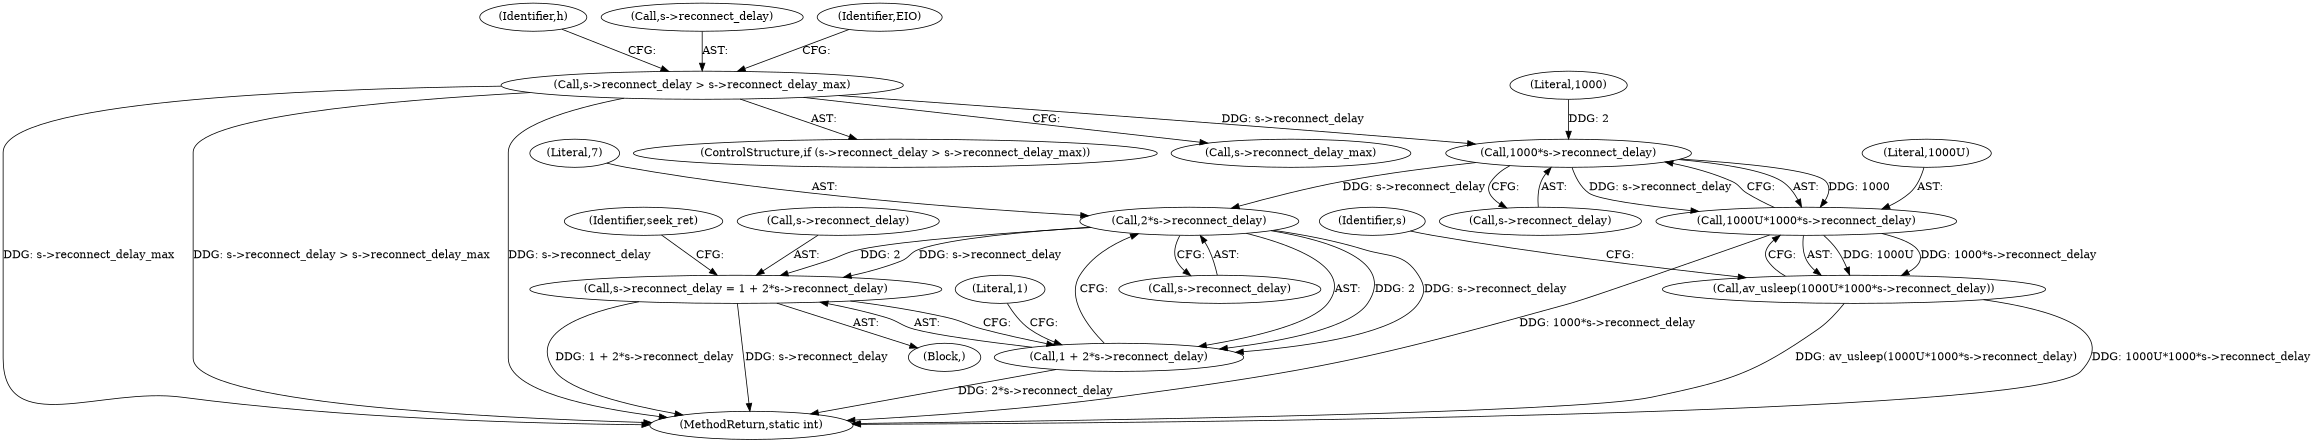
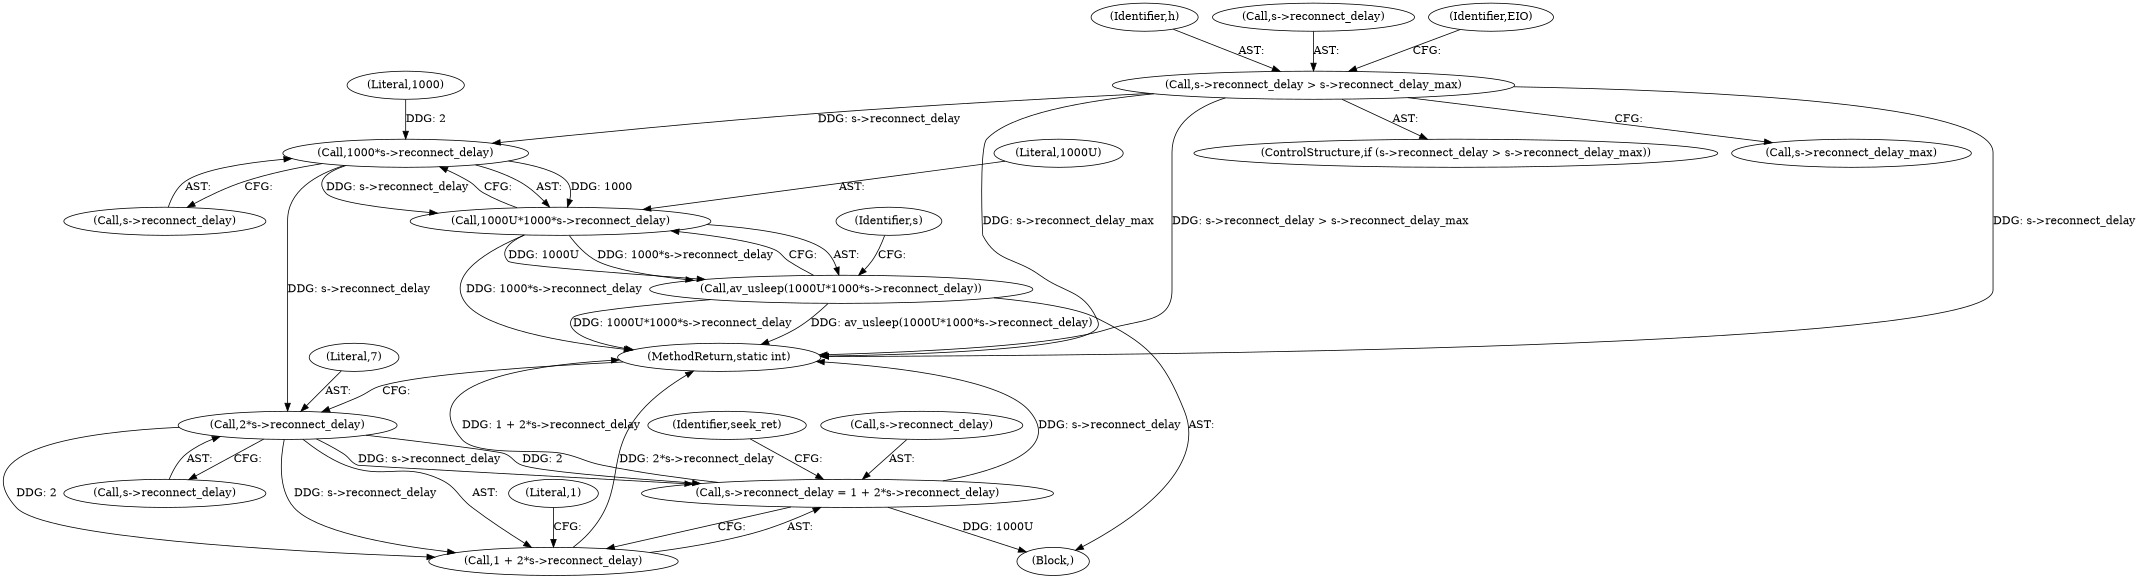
  digraph {
    n1 [label="(Call,1000*s->reconnect_delay)"]
    n2 [label="(Call,1000U*1000*s->reconnect_delay)"]
    n3 [label="(Call,2*s->reconnect_delay)"]
    n4 [label="(Call,s->reconnect_delay)"]
    n5 [label="(MethodReturn,static int)"]
    n6 [label="(Call,av_usleep(1000U*1000*s->reconnect_delay))"]
    n7 [label="(Call,s->reconnect_delay = 1 + 2*s->reconnect_delay)"]
    n8 [label="(Call,1 + 2*s->reconnect_delay)"]
    n9 [label="(Call,s->reconnect_delay)"]
    n10 [label="(Call,s->reconnect_delay > s->reconnect_delay_max)"]
    n11 [label="(ControlStructure,if (s->reconnect_delay > s->reconnect_delay_max))"]
    n12 [label="(Call,s->reconnect_delay_max)"]
    n13 [label="(Block,)"]
    n14 [label="(Identifier,seek_ret)"]
    n15 [label="(Identifier,h)"]
    n16 [label="(Literal,7)"]
    n17 [label="(Call,s->reconnect_delay)"]
    n18 [label="(Identifier,s)"]
    n19 [label="(Literal,1)"]
    n20 [label="(Call,s->reconnect_delay)"]
    n21 [label="(Identifier,EIO)"]
    n22 [label="(Literal,1000)"]
    n23 [label="(Literal,1000U)"]
    n1 -> n2 [label="AST: "]
    n1 -> n2 [label="DDG: 1000"]
    n1 -> n2 [label="DDG: s->reconnect_delay"]
    n1 -> n3 [label="DDG: s->reconnect_delay"]
    n1 -> n4 [label="CFG: "]
    n2 -> n1 [label="CFG: "]
    n2 -> n5 [label="DDG: 1000*s->reconnect_delay"]
    n2 -> n6 [label="AST: "]
    n2 -> n6 [label="DDG: 1000U"]
    n2 -> n6 [label="DDG: 1000*s->reconnect_delay"]
    n3 -> n7 [label="DDG: 2"]
    n3 -> n7 [label="DDG: s->reconnect_delay"]
    n3 -> n8 [label="AST: "]
    n3 -> n8 [label="DDG: 2"]
    n3 -> n8 [label="DDG: s->reconnect_delay"]
    n3 -> n9 [label="CFG: "]
    n4 -> n1 [label="AST: "]
    n6 -> n2 [label="CFG: "]
    n6 -> n5 [label="DDG: av_usleep(1000U*1000*s->reconnect_delay)"]
    n6 -> n5 [label="DDG: 1000U*1000*s->reconnect_delay"]
+   n6 -> n13 [label="AST: "]
    n7 -> n5 [label="DDG: 1 + 2*s->reconnect_delay"]
    n7 -> n5 [label="DDG: s->reconnect_delay"]
    n7 -> n8 [label="CFG: "]
-   n7 -> n13 [label="AST: "]
-   n8 -> n3 [label="CFG: "]
+   n7 -> n13 [label="DDG: 1000U"]
+   n5 -> n3 [label="CFG: "]
    n8 -> n5 [label="DDG: 2*s->reconnect_delay"]
    n8 -> n7 [label="AST: "]
    n9 -> n3 [label="AST: "]
    n10 -> n1 [label="DDG: s->reconnect_delay"]
    n10 -> n5 [label="DDG: s->reconnect_delay_max"]
    n10 -> n5 [label="DDG: s->reconnect_delay > s->reconnect_delay_max"]
    n10 -> n5 [label="DDG: s->reconnect_delay"]
    n10 -> n11 [label="AST: "]
    n10 -> n12 [label="CFG: "]
    n14 -> n7 [label="CFG: "]
-   n15 -> n10 [label="CFG: "]
+   n15 -> n10 [label="AST: "]
    n16 -> n3 [label="AST: "]
    n17 -> n7 [label="AST: "]
    n18 -> n6 [label="CFG: "]
    n19 -> n8 [label="CFG: "]
    n20 -> n10 [label="AST: "]
    n21 -> n10 [label="CFG: "]
    n22 -> n1 [label="DDG: 2"]
    n23 -> n2 [label="AST: "]
  }
